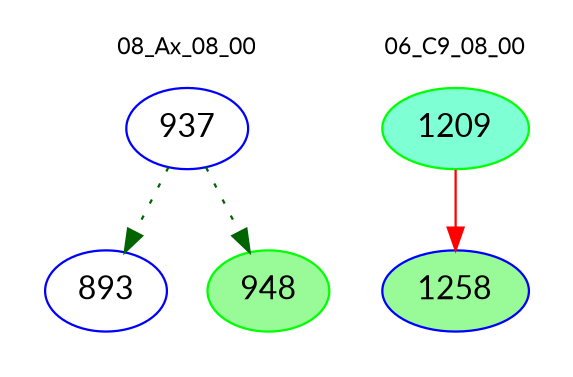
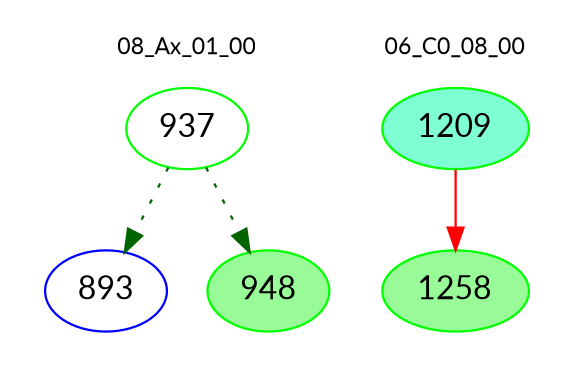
  digraph {
    fontname=Lato
    node [color=green fillcolor=white fontname=Lato style=filled]
    edge [color=darkgreen fontname=Lato style=dotted]
-   n1 [color=blue label=937]
+   n1 [label=937]
    n2 [color=blue label=893]
    n3 [fillcolor=palegreen label=948]
    n4 [fillcolor=aquamarine label=1209]
-   n5 [color=blue fillcolor=palegreen label=1258]
+   n5 [fillcolor=palegreen label=1258]
    subgraph cluster_1 {
      color=white
      fontsize=10
-     label="08_Ax_08_00"
+     label="08_Ax_01_00"
      n1
      n2
      n3
    }
    subgraph cluster_2 {
      color=white
      fontsize=10
-     label="06_C9_08_00"
+     label="06_C0_08_00"
      n4
      n5
    }
    n1 -> n2
    n1 -> n3
    n4 -> n5 [color=red style=solid]
  }
